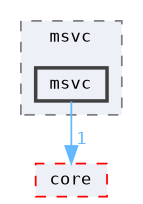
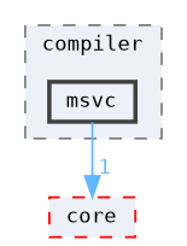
  digraph {
    compound=true
    fontname="DejaVu Sans Mono"
    node [fillcolor="#edf0f7" fontname="DejaVu Sans Mono" fontsize=10 shape=box]
    n1 [color=grey25 height=0.2 label=msvc style="filled,bold" width=0.4]
    n2 [color=red height=0.2 label=core style="filled,dashed" width=0.4]
    subgraph cluster_1 {
      bgcolor="#edf0f7"
      fontsize=10
-     label=msvc
+     label=compiler
      pencolor=grey50
      style="filled,dashed"
      n1
    }
    n1 -> n2 [color=steelblue1 fontcolor=steelblue1 fontname="DejaVu Sans Mono" fontsize=10 headlabel=1 labeldistance=1.5 labelfontname=Helvetica labelfontsize=10]
  }
